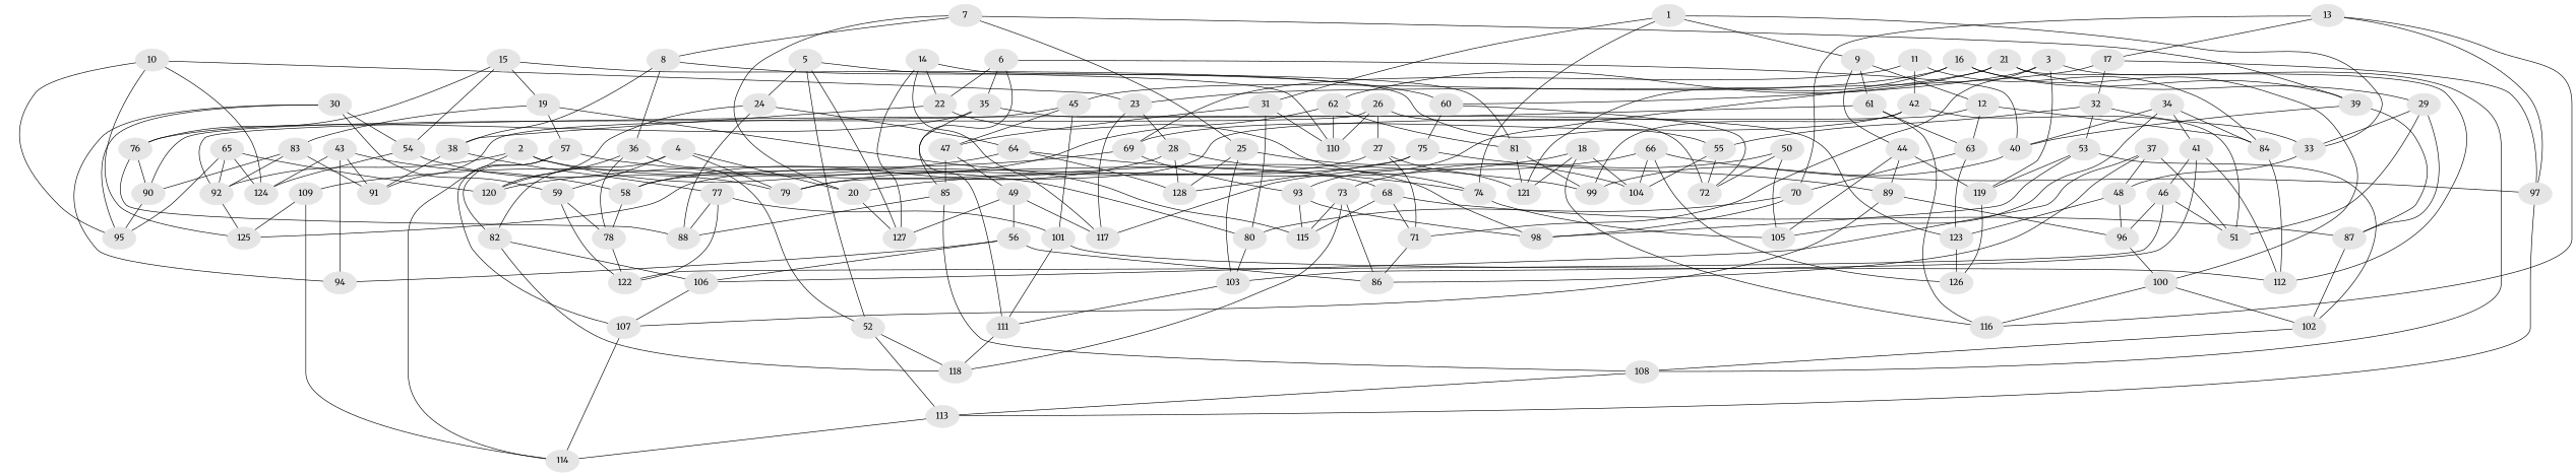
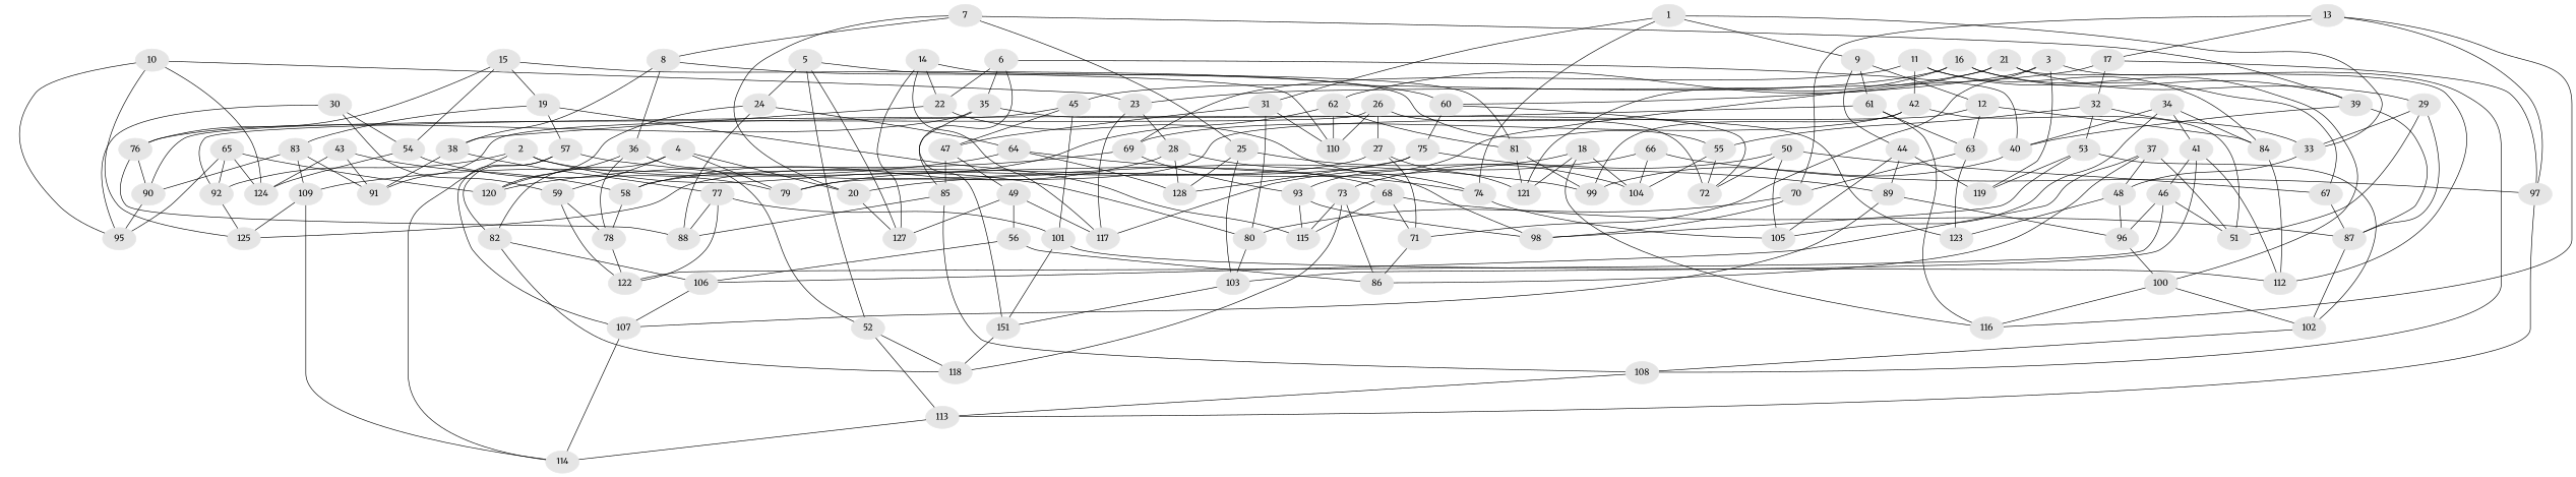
  graph {
    fontname=Merriweather
    node [color=gray90 fontname=Merriweather style=filled]
    edge [fontname=Merriweather]
    1
    9
    31
    33
    74
    12
    44
    61
    80
    110
    47
    48
    105
    2
    68
    92
    114
    71
    115
    87
    103
    125
    3
    60
    108
    119
    72
    75
    86
    113
-   126
    4
    20
    59
    79
    82
    127
    78
    122
    106
    118
    5
    24
    52
    64
    88
    120
    6
    22
    35
    40
    85
    38
    76
-   111
+   111 [label=151]
    123
    99
    7
    8
    25
    39
    36
    104
    128
    77
    91
    84
    63
    89
    116
    10
    23
    95
    124
    117
    28
    11
    42
+   67
    69
    51
    93
    112
    70
    13
    17
    97
    32
    98
    14
    81
    121
    15
    19
    54
    55
    57
    83
    90
    16
    45
    100
    101
    102
    53
    18
    107
    109
    21
    29
    62
    58
    26
    27
    30
-   94
    49
    96
    34
    41
    46
    37
    43
    56
    50
    73
    65
    66
    1 -- 9
    1 -- 31
    1 -- 33
    1 -- 74
    9 -- 12
    9 -- 44
    9 -- 61
    31 -- 80
    31 -- 110
    31 -- 47
    33 -- 48
    74 -- 105
    12 -- 79
    12 -- 84
    12 -- 63
    44 -- 105
    44 -- 119
    44 -- 89
    61 -- 92
    61 -- 63
    61 -- 116
    80 -- 103
    47 -- 85
    47 -- 49
    48 -- 123
    48 -- 96
    2 -- 80
    2 -- 68
    2 -- 92
    2 -- 114
    68 -- 71
    68 -- 115
    68 -- 87
    92 -- 125
    71 -- 86
    87 -- 102
    103 -- 111
    3 -- 71
    3 -- 60
    3 -- 108
    3 -- 119
    60 -- 72
    60 -- 75
    108 -- 113
-   119 -- 126
    75 -- 125
    75 -- 128
    75 -- 89
    113 -- 114
    4 -- 20
    4 -- 59
    4 -- 79
    4 -- 82
    20 -- 127
    59 -- 78
    59 -- 122
    82 -- 106
    82 -- 118
    78 -- 122
    106 -- 107
    5 -- 110
    5 -- 127
    5 -- 24
    5 -- 52
    24 -- 64
    24 -- 88
    24 -- 120
    52 -- 113
    52 -- 118
    64 -- 74
    64 -- 128
    64 -- 109
    6 -- 22
    6 -- 35
    6 -- 40
    6 -- 85
    22 -- 74
    22 -- 38
    35 -- 76
    35 -- 111
    35 -- 123
    40 -- 99
    85 -- 108
    85 -- 88
    38 -- 77
    38 -- 91
    76 -- 88
    76 -- 90
    111 -- 118
-   123 -- 126
    7 -- 20
    7 -- 8
    7 -- 25
    7 -- 39
    8 -- 60
    8 -- 38
    8 -- 36
    25 -- 103
    25 -- 104
    25 -- 128
    39 -- 87
    39 -- 40
    36 -- 78
    36 -- 52
    36 -- 120
    77 -- 122
    77 -- 88
    77 -- 101
    84 -- 112
    63 -- 123
    63 -- 70
    89 -- 107
    89 -- 96
    10 -- 125
    10 -- 23
    10 -- 95
    10 -- 124
    23 -- 117
    23 -- 28
    28 -- 128
    28 -- 98
    28 -- 58
    11 -- 84
    11 -- 42
+   11 -- 67
    11 -- 69
    42 -- 99
    42 -- 69
    42 -- 51
+   67 -- 87
    69 -- 120
    69 -- 93
    93 -- 115
    93 -- 98
    70 -- 80
    70 -- 98
    13 -- 116
    13 -- 70
    13 -- 17
    13 -- 97
    17 -- 23
    17 -- 97
    17 -- 32
    97 -- 113
    32 -- 33
    32 -- 55
    32 -- 53
    14 -- 127
    14 -- 22
    14 -- 117
    14 -- 81
    81 -- 99
    81 -- 121
    15 -- 76
    15 -- 19
    15 -- 54
    15 -- 55
    19 -- 115
    19 -- 57
    19 -- 83
    54 -- 79
    54 -- 124
    55 -- 72
    55 -- 104
    57 -- 82
    57 -- 99
    57 -- 107
    83 -- 91
    83 -- 90
-   83 -- 92
+   83 -- 109
    90 -- 95
    16 -- 39
    16 -- 121
    16 -- 45
    16 -- 100
    45 -- 47
    45 -- 91
    45 -- 101
    100 -- 116
    100 -- 102
    101 -- 111
    101 -- 112
    102 -- 108
    53 -- 119
    53 -- 98
    53 -- 102
    18 -- 20
    18 -- 104
    18 -- 116
    18 -- 121
    107 -- 114
    109 -- 114
    109 -- 125
    21 -- 93
    21 -- 112
    21 -- 29
    21 -- 62
    29 -- 33
    29 -- 87
    29 -- 51
    62 -- 110
    62 -- 79
    62 -- 81
    58 -- 78
    26 -- 110
    26 -- 72
    26 -- 90
    26 -- 27
    27 -- 71
    27 -- 121
    27 -- 58
    30 -- 59
    30 -- 95
    30 -- 54
-   30 -- 94
    49 -- 127
    49 -- 117
    49 -- 56
    96 -- 100
    34 -- 105
    34 -- 40
    34 -- 84
    34 -- 41
    41 -- 103
    41 -- 112
    41 -- 46
    46 -- 122
    46 -- 51
    46 -- 96
    37 -- 48
    37 -- 86
    37 -- 106
    37 -- 51
    43 -- 91
    43 -- 124
    43 -- 58
-   43 -- 94
    56 -- 86
    56 -- 106
-   56 -- 94
    50 -- 105
    50 -- 72
+   50 -- 67
    50 -- 73
    73 -- 115
    73 -- 86
    73 -- 118
    65 -- 92
    65 -- 120
    65 -- 95
    65 -- 124
-   66 -- 126
    66 -- 104
    66 -- 117
    66 -- 97
  }
